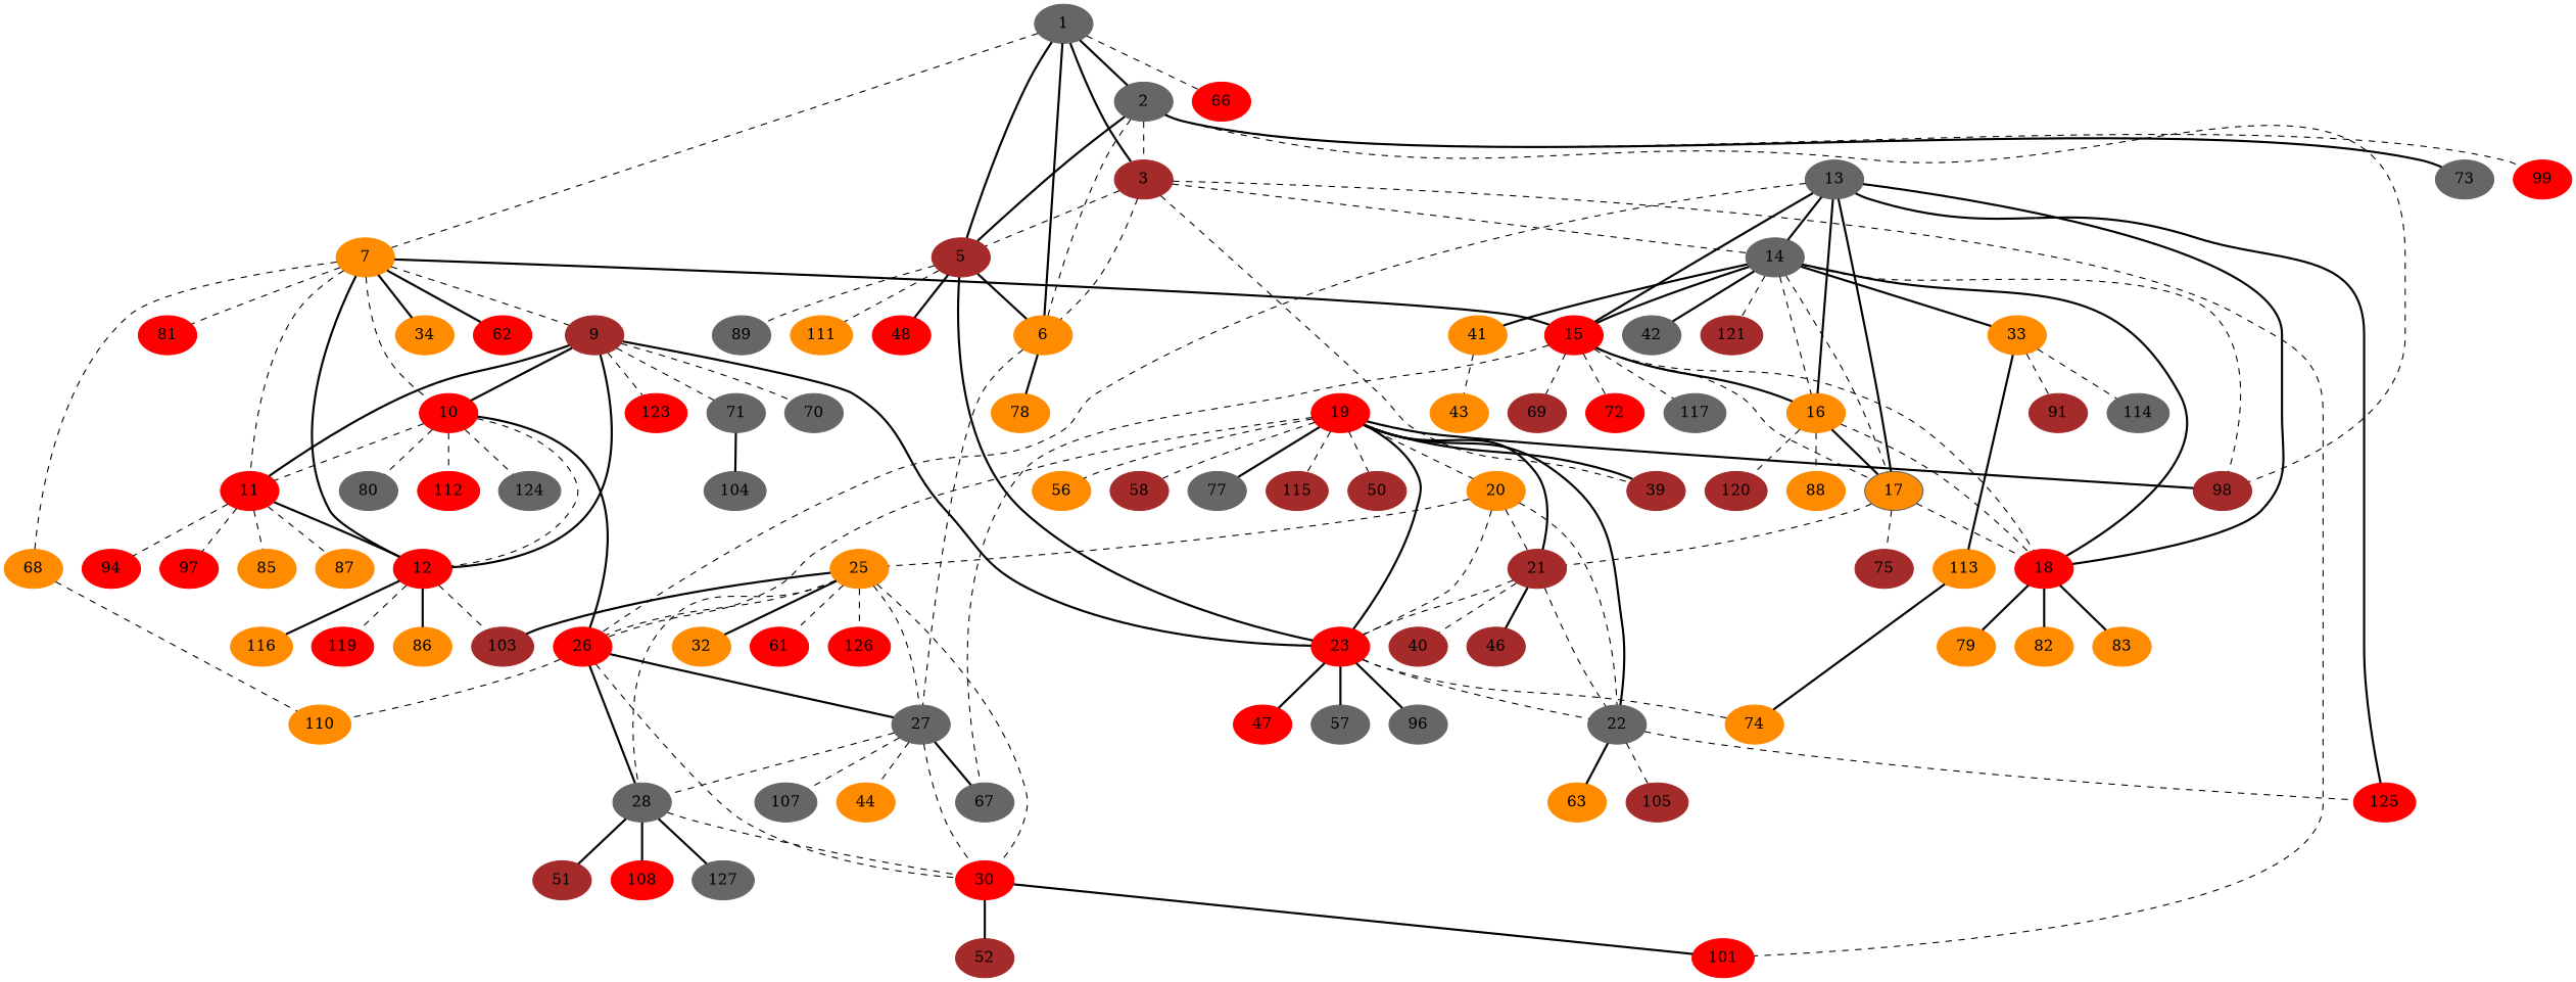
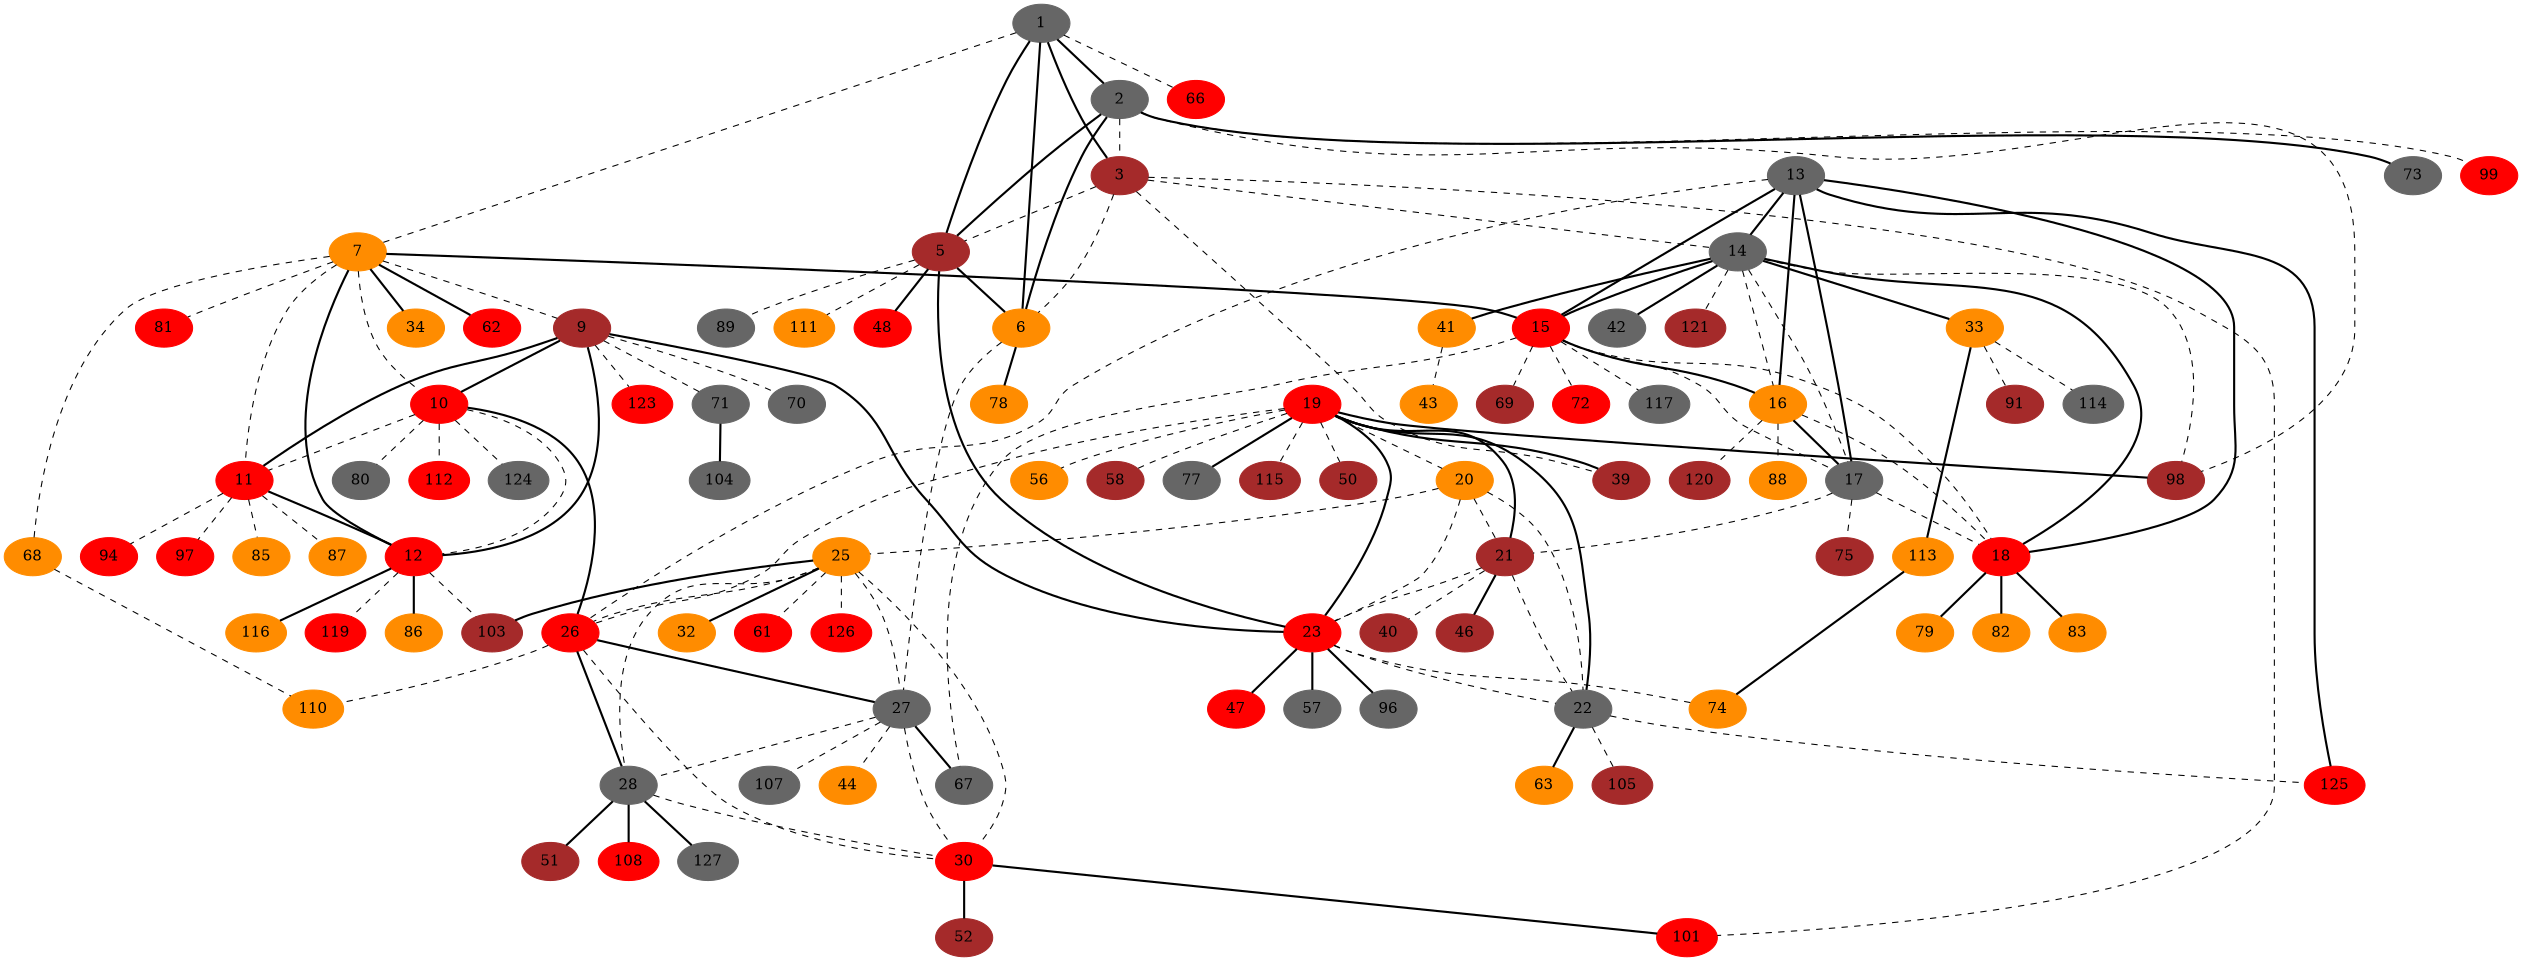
  graph {
    node [color=darkorange style=filled]
    edge [style=dashed]
    1 [color=gray40 super="+4"]
    2 [color=gray40 super="+38"]
    3 [color=brown super="+118"]
    5 [color=brown]
    6 [super="+64"]
    7 [super="+8"]
    66 [color=red]
    73 [color=gray40]
    98 [color=brown super="+106"]
    99 [color=red]
    14 [color=gray40 super="+55"]
    39 [color=brown]
    101 [color=red]
    23 [color=red super="+65"]
    48 [color=red]
    89 [color=gray40]
    111
    27 [color=gray40 super="+45"]
    78
    9 [color=brown super="+93"]
    10 [color=red super="+36"]
    11 [color=red super="+54"]
    12 [color=red super="+92"]
    15 [color=red super="+37"]
    34
    62 [color=red]
    68
    81 [color=red]
    16 [super="+95"]
-   17 [color=gray40 fillcolor=darkorange]
+   17 [color=gray40]
    18 [color=red super="+31"]
    33 [super="+49"]
    41 [super="+53"]
    42 [color=gray40 super="+90"]
    121 [color=brown]
    n36 [color=gray40 label=22 super="+35"]
    47 [color=red]
    57 [color=gray40]
    74
    96 [color=gray40]
    67 [color=gray40 super="+109"]
    28 [color=gray40 super="+59"]
    30 [color=red super="+60"]
    44
    107 [color=gray40]
    70 [color=gray40]
    71 [color=gray40]
    123 [color=red]
    26 [color=red super="+76"]
    80 [color=gray40]
    112 [color=red]
    124 [color=gray40]
    85
    87
    94 [color=red]
    97 [color=red super="+102"]
    86
    103 [color=brown]
    116
    119 [color=red]
    69 [color=brown]
    72 [color=red]
    117 [color=gray40]
    110
    104 [color=gray40]
    13 [color=gray40]
    125 [color=red]
    88
    120 [color=brown]
    21 [color=brown]
    75 [color=brown]
    79
    82
    83
    91 [color=brown super="+100"]
    113
    114 [color=gray40]
    43
    40 [color=brown]
    46 [color=brown super="+84"]
    19 [color=red super="+22"]
    20 [super="+122"]
    50 [color=brown]
    56
    58 [color=brown]
    77 [color=gray40]
    115 [color=brown]
    25 [super="+29"]
    63
    105 [color=brown]
    32
    61 [color=red]
    126 [color=red]
    51 [color=brown]
    108 [color=red]
    127 [color=gray40]
    52 [color=brown]
    1 -- 2 [style=bold weight=2]
    1 -- 3 [style=bold weight=2]
    1 -- 5 [style=bold weight=2]
    1 -- 6 [style=bold weight=2]
    1 -- 7
    1 -- 66
    2 -- 3
    2 -- 5 [style=bold]
-   2 -- 6
+   2 -- 6 [style=bold]
    2 -- 73 [style=bold]
    2 -- 98
    2 -- 99
    3 -- 5
    3 -- 6
    3 -- 14
    3 -- 39
    3 -- 101
    5 -- 6 [style=bold]
    5 -- 23 [style=bold]
    5 -- 48 [style=bold]
    5 -- 89
    5 -- 111
    6 -- 27
    6 -- 78 [style=bold]
    7 -- 9 [weight=2]
    7 -- 10 [weight=2]
    7 -- 11 [weight=2]
    7 -- 12 [style=bold weight=2]
    7 -- 15 [style=bold]
    7 -- 34 [style=bold]
    7 -- 62 [style=bold]
    7 -- 68
    7 -- 81
    14 -- 98
    14 -- 15 [style=bold]
    14 -- 16
    14 -- 17
    14 -- 18 [style=bold]
    14 -- 33 [style=bold]
    14 -- 41 [style=bold]
    14 -- 42 [style=bold]
    14 -- 121
    23 -- n36
    23 -- 47 [style=bold]
    23 -- 57 [style=bold]
    23 -- 74
    23 -- 96 [style=bold]
    27 -- 67 [style=bold]
    27 -- 28
    27 -- 30
    27 -- 44
    27 -- 107
    9 -- 23 [style=bold]
    9 -- 10 [style=bold]
    9 -- 11 [style=bold]
    9 -- 12 [style=bold]
    9 -- 70
    9 -- 71
    9 -- 123
    10 -- 11
    10 -- 12
    10 -- 26 [style=bold]
    10 -- 80
    10 -- 112
    10 -- 124
    11 -- 12 [style=bold]
    11 -- 85
    11 -- 87
    11 -- 94
    11 -- 97
    12 -- 86 [style=bold]
    12 -- 103
    12 -- 116 [style=bold]
    12 -- 119
    15 -- 16 [style=bold]
    15 -- 17
    15 -- 18
    15 -- 67
    15 -- 69
    15 -- 72
    15 -- 117
    68 -- 110
    16 -- 17 [style=bold]
    16 -- 18
    16 -- 88
    16 -- 120
    17 -- 18
    17 -- 21
    17 -- 75
    18 -- 79 [style=bold]
    18 -- 82 [style=bold]
    18 -- 83 [style=bold]
    33 -- 91
    33 -- 113 [style=bold]
    33 -- 114
    41 -- 43
    n36 -- 125
    n36 -- 63 [style=bold]
    n36 -- 105
    28 -- 30
    28 -- 51 [style=bold]
    28 -- 108 [style=bold]
    28 -- 127 [style=bold]
    30 -- 101 [style=bold]
    30 -- 52 [style=bold]
    71 -- 104 [style=bold]
    26 -- 27 [style=bold]
    26 -- 28 [style=bold]
    26 -- 30
    26 -- 110
    13 -- 14 [style=bold]
    13 -- 15 [style=bold]
    13 -- 16 [style=bold]
    13 -- 17 [style=bold]
    13 -- 18 [style=bold]
    13 -- 26
    13 -- 125 [style=bold]
    21 -- 23
    21 -- n36
    21 -- 40
    21 -- 46 [style=bold]
    113 -- 74 [style=bold]
    19 -- 98 [style=bold]
    19 -- 39 [style=bold]
    19 -- 23 [style=bold weight=2]
    19 -- n36 [style=bold weight=2]
    19 -- 26
    19 -- 21 [style=bold weight=2]
    19 -- 20 [weight=2]
    19 -- 50
    19 -- 56
    19 -- 58
    19 -- 77 [style=bold]
    19 -- 115
    20 -- 23
    20 -- n36
    20 -- 21
    20 -- 25
    25 -- 27 [weight=2]
    25 -- 28 [weight=2]
    25 -- 30 [weight=2]
    25 -- 26 [weight=2]
    25 -- 103 [style=bold]
    25 -- 32 [style=bold]
    25 -- 61
    25 -- 126
  }
